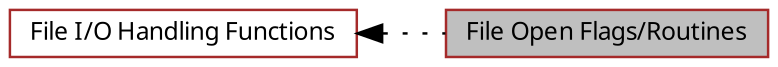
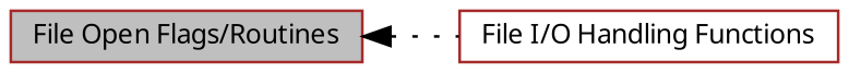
  digraph {
    rankdir=LR
    fontname="Noto Sans"
    node [color=brown fontname="Noto Sans" fontsize=10 shape=box style=filled]
    n1 [fillcolor=grey75 fontcolor=black height=0.2 label="File Open Flags/Routines" width=0.4]
    n2 [fillcolor=white height=0.2 label="File I/O Handling Functions" width=0.4]
-   n2 -> n1 [dir=back fontname="Noto Sans" fontsize=10 labelfontname=Helvetica labelfontsize=10 shape=plaintext style=dotted]
+   n1 -> n2 [dir=back fontname="Noto Sans" fontsize=10 labelfontname=Helvetica labelfontsize=10 shape=plaintext style=dotted]
  }
